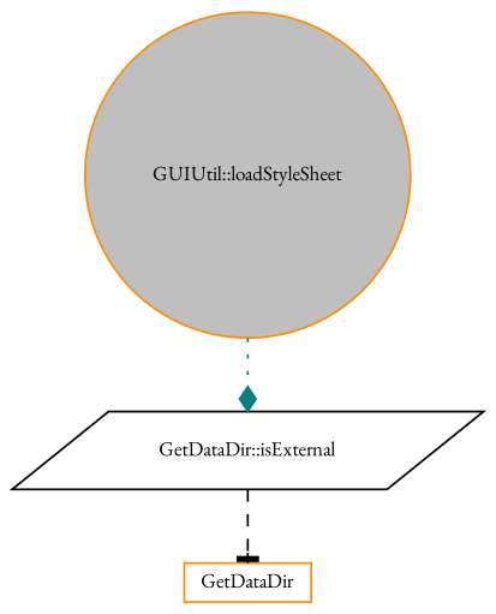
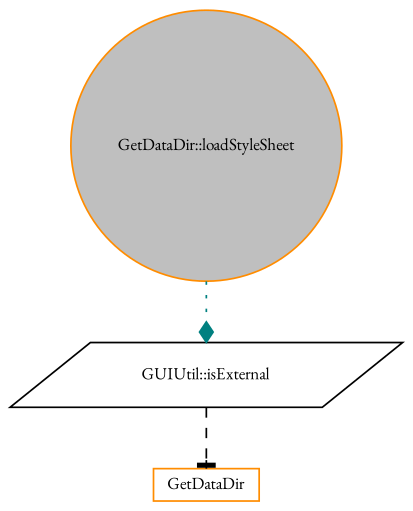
  digraph {
    fontname="EB Garamond"
    rankdir=TB
    node [color=darkorange fillcolor=white fontname="EB Garamond" fontsize=10 style=filled]
    edge [fontname="EB Garamond" fontsize=10 labelfontname=Helvetica labelfontsize=10]
-   n1 [fillcolor=grey75 fontcolor=black height=0.2 label="GUIUtil::loadStyleSheet" shape=circle width=0.4]
-   n2 [color=black height=0.2 label="GetDataDir::isExternal" shape=parallelogram width=0.4]
+   n1 [fillcolor=grey75 fontcolor=black height=0.2 label="GetDataDir::loadStyleSheet" shape=circle width=0.4]
+   n2 [color=black height=0.2 label="GUIUtil::isExternal" shape=parallelogram width=0.4]
    n3 [height=0.2 label=GetDataDir shape=box width=0.4]
    n1 -> n2 [arrowhead=diamond color=teal style=dotted]
    n2 -> n3 [arrowhead=tee color=black style=dashed]
  }
